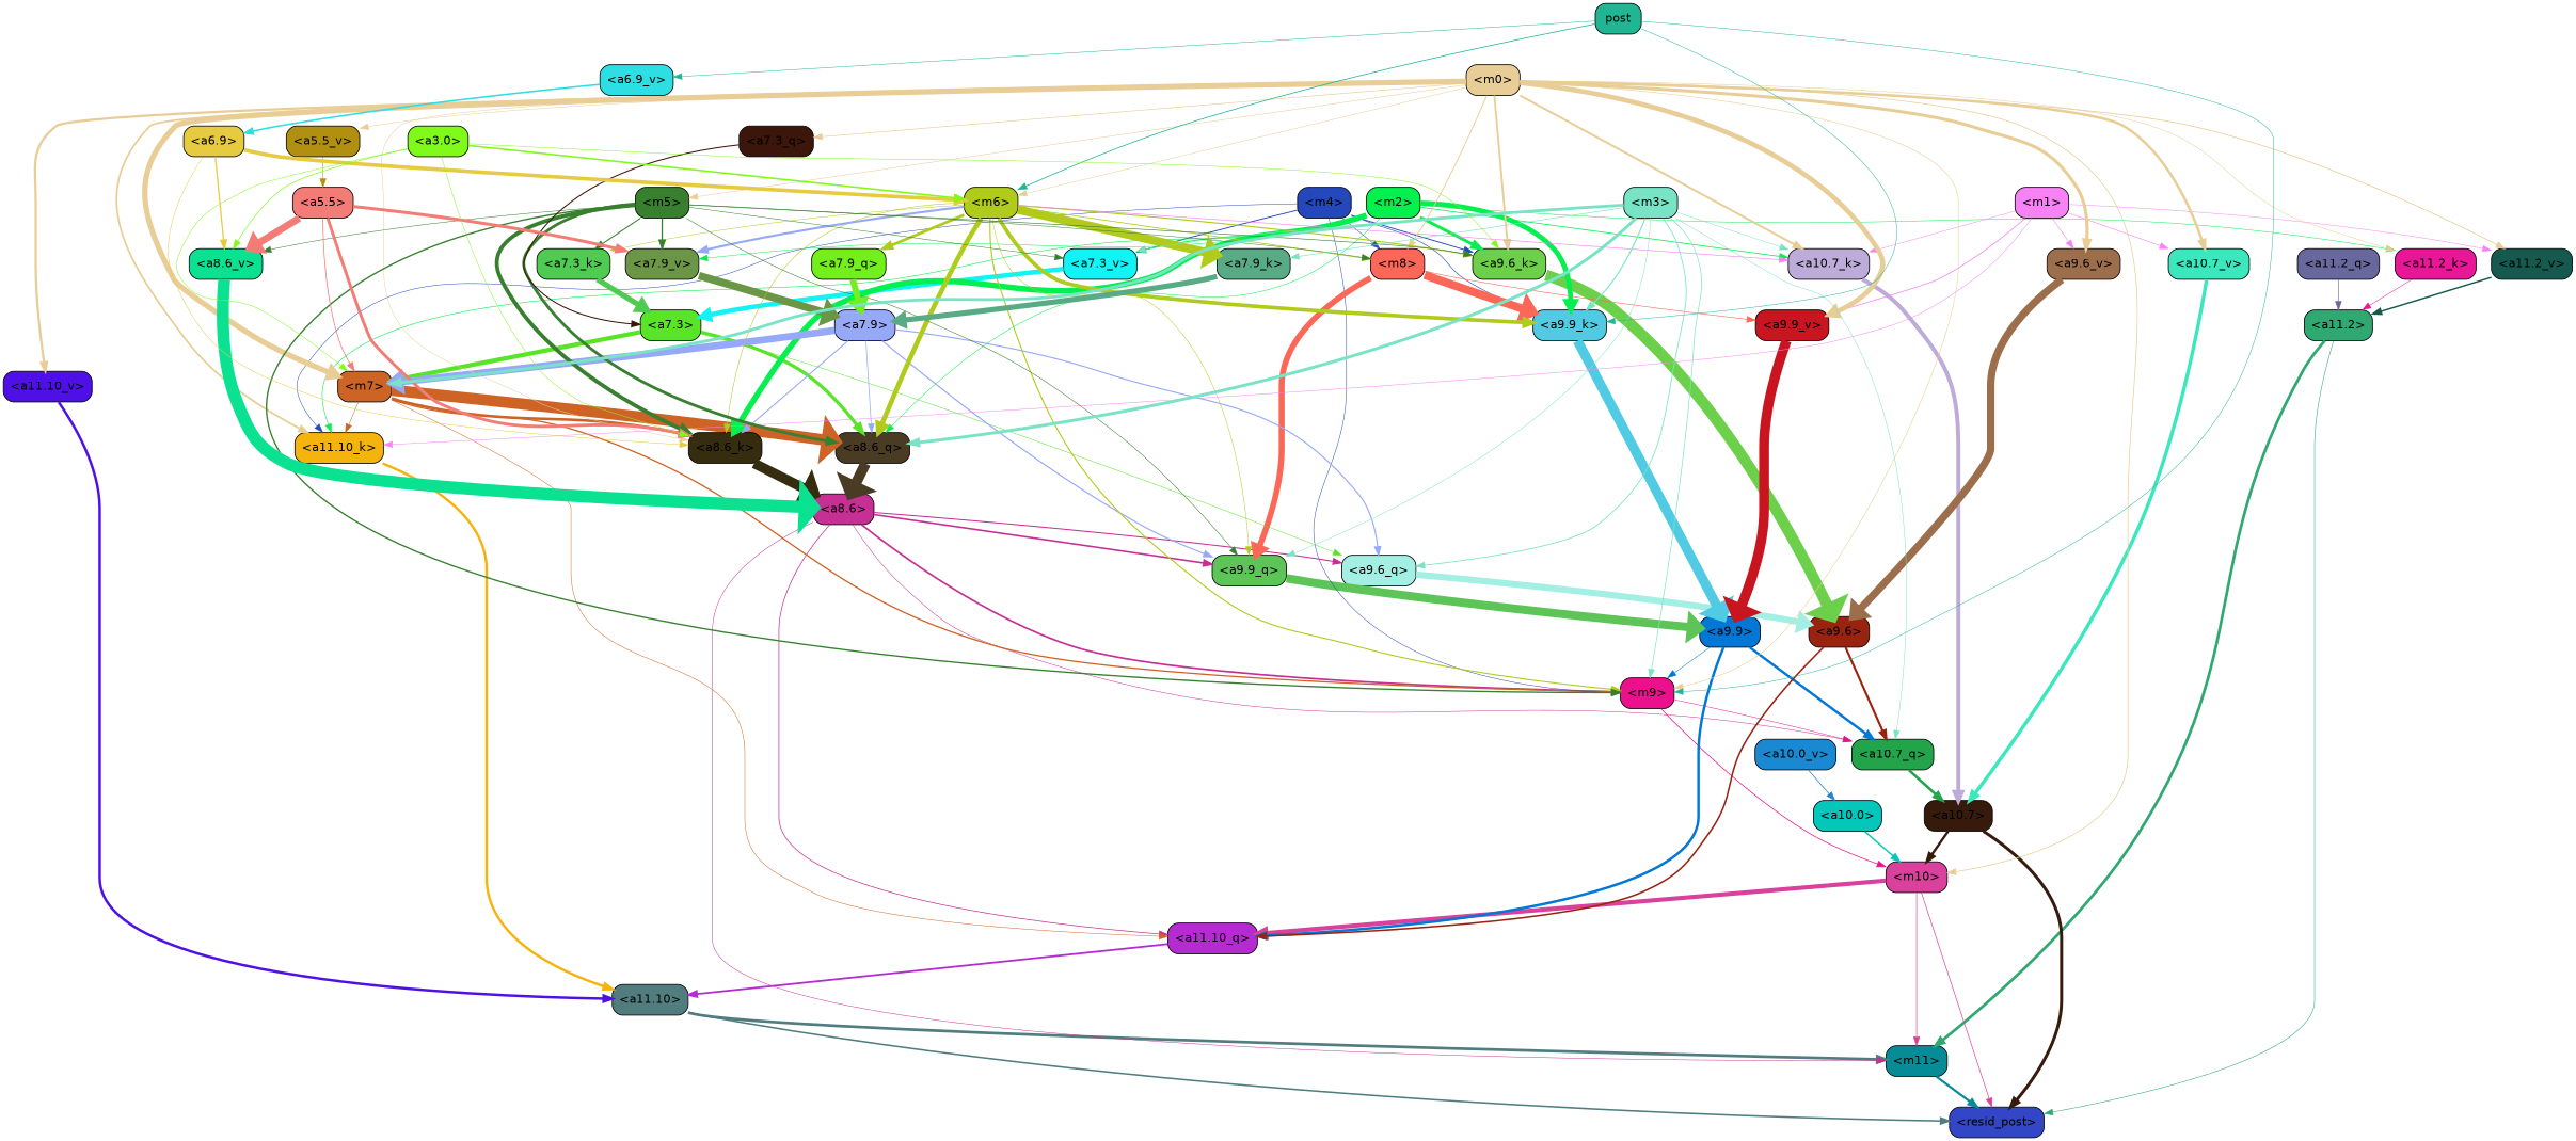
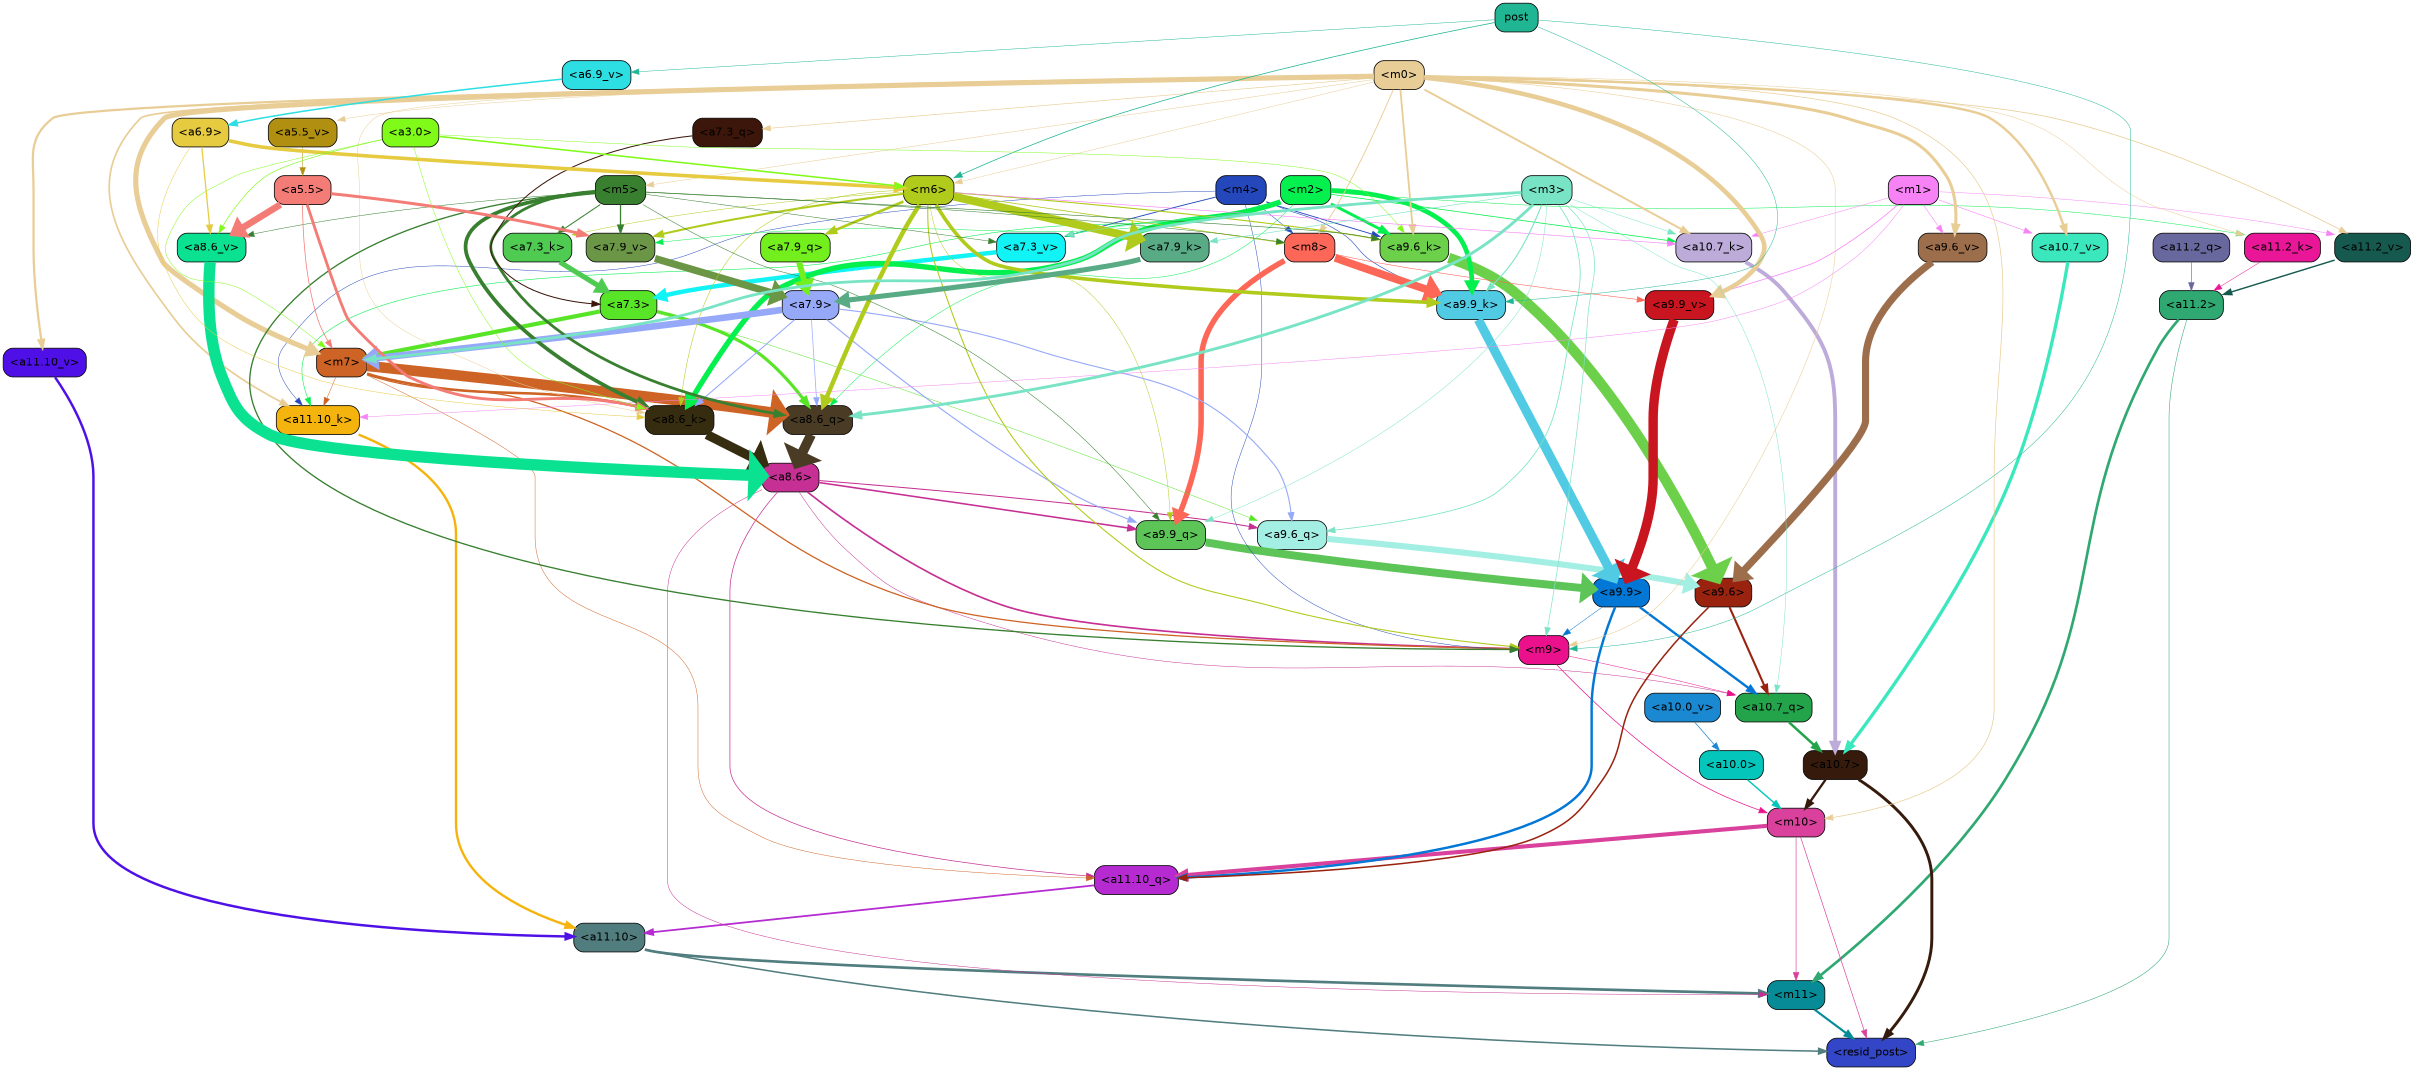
  strict digraph {
    splines=true
    node [color=black fontname=Helvetica shape=box style="filled, rounded"]
    edge [color="#e9cd96" penwidth=0.6]
    "<m11>" [fillcolor="#078c97"]
    "<resid_post>" [fillcolor="#3246c7"]
    "<a11.10>" [fillcolor="#517d7f"]
    "<a11.2>" [fillcolor="#2fa872"]
    "<m10>" [fillcolor="#da419c"]
    "<a11.10_q>" [fillcolor="#b52bd1"]
    "<a10.7>" [fillcolor="#361b0d"]
    "<a8.6>" [fillcolor="#c62f93"]
    "<m9>" [fillcolor="#eb118c"]
    "<a10.7_q>" [fillcolor="#23a44b"]
    "<a9.9_q>" [fillcolor="#5dc557"]
    "<a9.6_q>" [fillcolor="#a4efe4"]
    "<a9.9>" [fillcolor="#0277d6"]
    "<a9.6>" [fillcolor="#9a2310"]
    "<a11.2_q>" [fillcolor="#69689e"]
    "<a11.10_k>" [fillcolor="#f5b40d"]
    "<a11.2_k>" [fillcolor="#ea1698"]
    "<a11.10_v>" [fillcolor="#4f10e7"]
    "<a11.2_v>" [fillcolor="#165a4f"]
    "<m7>" [fillcolor="#cd6325"]
    "<a8.6_q>" [fillcolor="#4a3b25"]
    "<a8.6_k>" [fillcolor="#362c0f"]
    "<m4>" [fillcolor="#2448bb"]
    "<a9.9_k>" [fillcolor="#51cbe3"]
    "<a9.6_k>" [fillcolor="#6cd04a"]
    "<m8>" [fillcolor="#fd6757"]
    "<a7.3_v>" [fillcolor="#11f3f5"]
    "<a9.9_v>" [fillcolor="#c8151f"]
    "<a7.3>" [fillcolor="#58e427"]
    "<m2>" [fillcolor="#03f04e"]
    "<a10.7_k>" [fillcolor="#bdabda"]
    "<a7.9_v>" [fillcolor="#6b9646"]
    "<a7.9>" [fillcolor="#96a9f9"]
    "<m1>" [fillcolor="#f782f6"]
    "<a10.7_v>" [fillcolor="#3be8bd"]
    "<a9.6_v>" [fillcolor="#9d6e4c"]
    "<m0>" [fillcolor="#e9cd96"]
    "<m6>" [fillcolor="#b1cb1d"]
    "<m5>" [fillcolor="#388030"]
    "<a7.3_q>" [fillcolor="#3c160a"]
    "<a5.5_v>" [fillcolor="#b19011"]
    "<a7.9_k>" [fillcolor="#59ab85"]
    "<a7.9_q>" [fillcolor="#72ef1c"]
    "<a7.3_k>" [fillcolor="#4fcb52"]
    "<a8.6_v>" [fillcolor="#0ae292"]
    "<a5.5>" [fillcolor="#f47c76"]
    "<a10.0>" [fillcolor="#04c6bb"]
    "<a10.0_v>" [fillcolor="#1b89d2"]
    "<m3>" [fillcolor="#79e4c5"]
    n50 [fillcolor="#20b694" label=post]
    "<a6.9_v>" [fillcolor="#2ddee2"]
    "<a6.9>" [fillcolor="#e6ca3f"]
    "<a3.0>" [fillcolor="#80fa18"]
    "<m11>" -> "<resid_post>" [color="#078c97" penwidth=2.702841281890869]
    "<a11.10>" -> "<m11>" [color="#517d7f" penwidth=3.3565988540649414]
    "<a11.10>" -> "<resid_post>" [color="#517d7f" penwidth=1.9347846508026123]
    "<a11.2>" -> "<m11>" [color="#2fa872" penwidth=3.357710838317871]
    "<a11.2>" -> "<resid_post>" [color="#2fa872" penwidth=0.6756799221038818]
    "<m10>" -> "<m11>" [color="#da419c" penwidth=0.7995781898498535]
    "<m10>" -> "<resid_post>" [color="#da419c" penwidth=0.84842848777771]
    "<m10>" -> "<a11.10_q>" [color="#da419c" penwidth=5.131217956542969]
    "<a11.10_q>" -> "<a11.10>" [color="#b52bd1" penwidth=2.230653762817383]
    "<a10.7>" -> "<resid_post>" [color="#361b0d" penwidth=3.701959013938904]
    "<a10.7>" -> "<m10>" [color="#361b0d" penwidth=2.9233598709106445]
    "<a8.6>" -> "<m11>" [color="#c62f93"]
    "<a8.6>" -> "<a11.10_q>" [color="#c62f93" penwidth=0.8920164108276367]
    "<a8.6>" -> "<m9>" [color="#c62f93" penwidth=2.0895538330078125]
    "<a8.6>" -> "<a10.7_q>" [color="#c62f93"]
    "<a8.6>" -> "<a9.9_q>" [color="#c62f93" penwidth=1.9669651985168457]
    "<a8.6>" -> "<a9.6_q>" [color="#c62f93" penwidth=1.2784099578857422]
    "<m9>" -> "<m10>" [color="#eb118c" penwidth=0.8976783752441406]
    "<m9>" -> "<a10.7_q>" [color="#eb118c"]
    "<a10.7_q>" -> "<a10.7>" [color="#23a44b" penwidth=3.1667375564575195]
    "<a9.9_q>" -> "<a9.9>" [color="#5dc557" penwidth=9.939762115478516]
    "<a9.6_q>" -> "<a9.6>" [color="#a4efe4" penwidth=7.661715507507324]
    "<a9.9>" -> "<a11.10_q>" [color="#0277d6" penwidth=3.086172103881836]
    "<a9.9>" -> "<m9>" [color="#0277d6"]
    "<a9.9>" -> "<a10.7_q>" [color="#0277d6" penwidth=2.9829912185668945]
    "<a9.6>" -> "<a11.10_q>" [color="#9a2310" penwidth=1.9188203811645508]
    "<a9.6>" -> "<a10.7_q>" [color="#9a2310" penwidth=2.6223926544189453]
    "<a11.2_q>" -> "<a11.2>" [color="#69689e" penwidth=0.7805061340332031]
    "<a11.10_k>" -> "<a11.10>" [color="#f5b40d" penwidth=3.010073661804199]
    "<a11.2_k>" -> "<a11.2>" [color="#ea1698"]
    "<a11.10_v>" -> "<a11.10>" [color="#4f10e7" penwidth=3.0961761474609375]
    "<a11.2_v>" -> "<a11.2>" [color="#165a4f" penwidth=1.7951231002807617]
    "<m7>" -> "<a11.10_q>" [color="#cd6325"]
    "<m7>" -> "<m9>" [color="#cd6325" penwidth=1.602376937866211]
    "<m7>" -> "<a11.10_k>" [color="#cd6325"]
    "<m7>" -> "<a8.6_q>" [color="#cd6325" penwidth=13.241378784179688]
    "<m7>" -> "<a8.6_k>" [color="#cd6325" penwidth=3.1968326568603516]
    "<a8.6_q>" -> "<a8.6>" [color="#4a3b25" penwidth=12.358373165130615]
    "<a8.6_k>" -> "<a8.6>" [color="#362c0f" penwidth=11.655789375305176]
    "<m4>" -> "<m9>" [color="#2448bb"]
    "<m4>" -> "<a11.10_k>" [color="#2448bb"]
    "<m4>" -> "<a9.9_k>" [color="#2448bb" penwidth=0.7440586090087891]
    "<m4>" -> "<a9.6_k>" [color="#2448bb" penwidth=1.1381549835205078]
    "<m4>" -> "<m8>" [color="#2448bb"]
    "<m4>" -> "<a7.3_v>" [color="#2448bb" penwidth=1.1412334442138672]
    "<a9.9_k>" -> "<a9.9>" [color="#51cbe3" penwidth=11.399191856384277]
    "<a9.6_k>" -> "<a9.6>" [color="#6cd04a" penwidth=13.081165313720703]
    "<m8>" -> "<a9.9_q>" [color="#fd6757" penwidth=6.900845050811768]
    "<m8>" -> "<a9.9_k>" [color="#fd6757" penwidth=9.720273971557617]
    "<m8>" -> "<a9.9_v>" [color="#fd6757" penwidth=0.7325820922851562]
    "<a7.3_v>" -> "<a7.3>" [color="#11f3f5" penwidth=5.585755348205566]
    "<a9.9_v>" -> "<a9.9>" [color="#c8151f" penwidth=11.790493965148926]
    "<a7.3>" -> "<a9.6_q>" [color="#58e427"]
    "<a7.3>" -> "<m7>" [color="#58e427" penwidth=5.218400001525879]
    "<a7.3>" -> "<a8.6_q>" [color="#58e427" penwidth=3.9724788665771484]
    "<m2>" -> "<a11.10_k>" [color="#03f04e" penwidth=0.7053709030151367]
    "<m2>" -> "<a11.2_k>" [color="#03f04e"]
    "<m2>" -> "<a8.6_q>" [color="#03f04e"]
    "<m2>" -> "<a8.6_k>" [color="#03f04e" penwidth=6.741854667663574]
    "<m2>" -> "<a9.9_k>" [color="#03f04e" penwidth=5.899354457855225]
    "<m2>" -> "<a9.6_k>" [color="#03f04e" penwidth=3.641721725463867]
    "<m2>" -> "<a7.3_v>" [color="#03f04e" penwidth=1.1759881973266602]
    "<m2>" -> "<a10.7_k>" [color="#03f04e" penwidth=0.9458351135253906]
    "<m2>" -> "<a7.9_v>" [color="#03f04e"]
    "<a10.7_k>" -> "<a10.7>" [color="#bdabda" penwidth=4.86921501159668]
    "<a7.9_v>" -> "<a7.9>" [color="#6b9646" penwidth=9.050997257232666]
    "<a7.9>" -> "<a9.9_q>" [color="#96a9f9" penwidth=1.4397644996643066]
    "<a7.9>" -> "<a9.6_q>" [color="#96a9f9" penwidth=1.3931035995483398]
    "<a7.9>" -> "<m7>" [color="#96a9f9" penwidth=8.380303382873535]
    "<a7.9>" -> "<a8.6_q>" [color="#96a9f9" penwidth=0.8684206008911133]
    "<a7.9>" -> "<a8.6_k>" [color="#96a9f9" penwidth=1.3346061706542969]
    "<m1>" -> "<a11.10_k>" [color="#f782f6"]
    "<m1>" -> "<a11.2_v>" [color="#f782f6"]
    "<m1>" -> "<a9.9_v>" [color="#f782f6" penwidth=0.9372577667236328]
    "<m1>" -> "<a10.7_k>" [color="#f782f6"]
    "<m1>" -> "<a10.7_v>" [color="#f782f6" penwidth=0.7276821136474609]
    "<m1>" -> "<a9.6_v>" [color="#f782f6" penwidth=0.6895580291748047]
    "<a10.7_v>" -> "<a10.7>" [color="#3be8bd" penwidth=4.189113616943359]
    "<a9.6_v>" -> "<a9.6>" [color="#9d6e4c" penwidth=8.907938003540039]
    "<m0>" -> "<m10>" [penwidth=0.9029474258422852]
    "<m0>" -> "<m9>" [penwidth=0.6837482452392578]
    "<m0>" -> "<a11.10_k>" [penwidth=2.144052505493164]
    "<m0>" -> "<a11.2_k>" [penwidth=0.6134786605834961]
    "<m0>" -> "<a11.10_v>" [penwidth=2.813839912414551]
    "<m0>" -> "<a11.2_v>" [penwidth=0.9900531768798828]
    "<m0>" -> "<m7>" [penwidth=6.471525192260742]
    "<m0>" -> "<a8.6_k>"
    "<m0>" -> "<a9.6_k>" [penwidth=2.3033218383789062]
    "<m0>" -> "<m8>" [penwidth=1.1439266204833984]
    "<m0>" -> "<a9.9_v>" [penwidth=5.749459266662598]
    "<m0>" -> "<a10.7_k>" [penwidth=2.4311294555664062]
    "<m0>" -> "<a10.7_v>" [penwidth=3.061185836791992]
    "<m0>" -> "<a9.6_v>" [penwidth=3.8124656677246094]
    "<m0>" -> "<m6>"
    "<m0>" -> "<m5>" [penwidth=0.6525864601135254]
    "<m0>" -> "<a7.3_q>" [penwidth=0.7983880043029785]
    "<m0>" -> "<a5.5_v>"
    "<m6>" -> "<m9>" [color="#b1cb1d" penwidth=1.3627052307128906]
    "<m6>" -> "<a9.9_q>" [color="#b1cb1d"]
    "<m6>" -> "<a8.6_q>" [color="#b1cb1d" penwidth=5.633528709411621]
    "<m6>" -> "<a8.6_k>" [color="#b1cb1d" penwidth=0.6571521759033203]
    "<m6>" -> "<a9.9_k>" [color="#b1cb1d" penwidth=4.531258583068848]
    "<m6>" -> "<a9.6_k>" [color="#b1cb1d" penwidth=1.4181280136108398]
    "<m6>" -> "<m8>" [color="#b1cb1d" penwidth=1.0155630111694336]
    "<m6>" -> "<a10.7_k>" [color="#f782f6" penwidth=0.7860317230224609]
-   "<m6>" -> "<a7.9_v>" [color="#96a9f9" penwidth=2.60457706451416]
+   "<m6>" -> "<a7.9_v>" [color="#b1cb1d" penwidth=2.60457706451416]
    "<m6>" -> "<a7.9_k>" [color="#b1cb1d" penwidth=10.12545919418335]
    "<m6>" -> "<a7.9_q>" [color="#b1cb1d" penwidth=3.375701427459717]
    "<m6>" -> "<a7.3_k>" [color="#b1cb1d"]
    "<m5>" -> "<m9>" [color="#388030" penwidth=1.681243896484375]
    "<m5>" -> "<a9.9_q>" [color="#388030" penwidth=0.6613569259643555]
    "<m5>" -> "<a8.6_q>" [color="#388030" penwidth=3.4897823333740234]
    "<m5>" -> "<a8.6_k>" [color="#388030" penwidth=4.6982269287109375]
    "<m5>" -> "<a9.6_k>" [color="#388030" penwidth=0.758631706237793]
    "<m5>" -> "<m8>" [color="#388030" penwidth=0.6134414672851562]
    "<m5>" -> "<a7.3_v>" [color="#388030" penwidth=0.6172752380371094]
    "<m5>" -> "<a7.9_v>" [color="#388030" penwidth=1.6009464263916016]
    "<m5>" -> "<a7.3_k>" [color="#388030" penwidth=1.2780604362487793]
    "<m5>" -> "<a8.6_v>" [color="#388030" penwidth=0.6290683746337891]
    "<a7.3_q>" -> "<a7.3>" [color="#3c160a" penwidth=1.2839345932006836]
    "<a5.5_v>" -> "<a5.5>" [color="#b19011" penwidth=0.6569790840148926]
    "<a7.9_k>" -> "<a7.9>" [color="#59ab85" penwidth=6.416324615478516]
    "<a7.9_q>" -> "<a7.9>" [color="#72ef1c" penwidth=7.43217658996582]
    "<a7.3_k>" -> "<a7.3>" [color="#4fcb52" penwidth=6.420154571533203]
    "<a8.6_v>" -> "<a8.6>" [color="#0ae292" penwidth=14.296124935150146]
    "<a5.5>" -> "<m7>" [color="#f47c76" penwidth=0.94769287109375]
    "<a5.5>" -> "<a8.6_k>" [color="#f47c76" penwidth=3.608060836791992]
    "<a5.5>" -> "<a7.9_v>" [color="#f47c76" penwidth=3.7341604232788086]
    "<a5.5>" -> "<a8.6_v>" [color="#f47c76" penwidth=8.398509979248047]
    "<a10.0>" -> "<m10>" [color="#04c6bb" penwidth=1.7953290939331055]
    "<a10.0_v>" -> "<a10.0>" [color="#1b89d2" penwidth=0.9297943115234375]
    "<m3>" -> "<m9>" [color="#79e4c5" penwidth=0.8340511322021484]
    "<m3>" -> "<a10.7_q>" [color="#79e4c5"]
    "<m3>" -> "<a9.9_q>" [color="#79e4c5"]
    "<m3>" -> "<a9.6_q>" [color="#79e4c5" penwidth=1.023146629333496]
    "<m3>" -> "<m7>" [color="#79e4c5" penwidth=3.516108512878418]
    "<m3>" -> "<a8.6_q>" [color="#79e4c5" penwidth=3.662356376647949]
    "<m3>" -> "<a9.9_k>" [color="#79e4c5" penwidth=1.3686113357543945]
    "<m3>" -> "<a7.3_v>" [color="#79e4c5"]
    "<m3>" -> "<a10.7_k>" [color="#79e4c5"]
    "<m3>" -> "<a7.9_k>" [color="#79e4c5" penwidth=0.7911663055419922]
    n50 -> "<m9>" [color="#20b694"]
    n50 -> "<a9.9_k>" [color="#20b694"]
    n50 -> "<m6>" [color="#20b694" penwidth=0.9572563171386719]
    n50 -> "<a6.9_v>" [color="#20b694"]
    "<a6.9_v>" -> "<a6.9>" [color="#2ddee2" penwidth=1.9160195589065552]
    "<a6.9>" -> "<a8.6_k>" [color="#e6ca3f"]
    "<a6.9>" -> "<m6>" [color="#e6ca3f" penwidth=4.455123424530029]
    "<a6.9>" -> "<a8.6_v>" [color="#e6ca3f" penwidth=1.563425064086914]
    "<a3.0>" -> "<m7>" [color="#80fa18"]
    "<a3.0>" -> "<a8.6_k>" [color="#80fa18"]
    "<a3.0>" -> "<a9.6_k>" [color="#80fa18"]
    "<a3.0>" -> "<m6>" [color="#80fa18" penwidth=1.9339107275009155]
    "<a3.0>" -> "<a8.6_v>" [color="#80fa18" penwidth=0.8148288726806641]
  }
